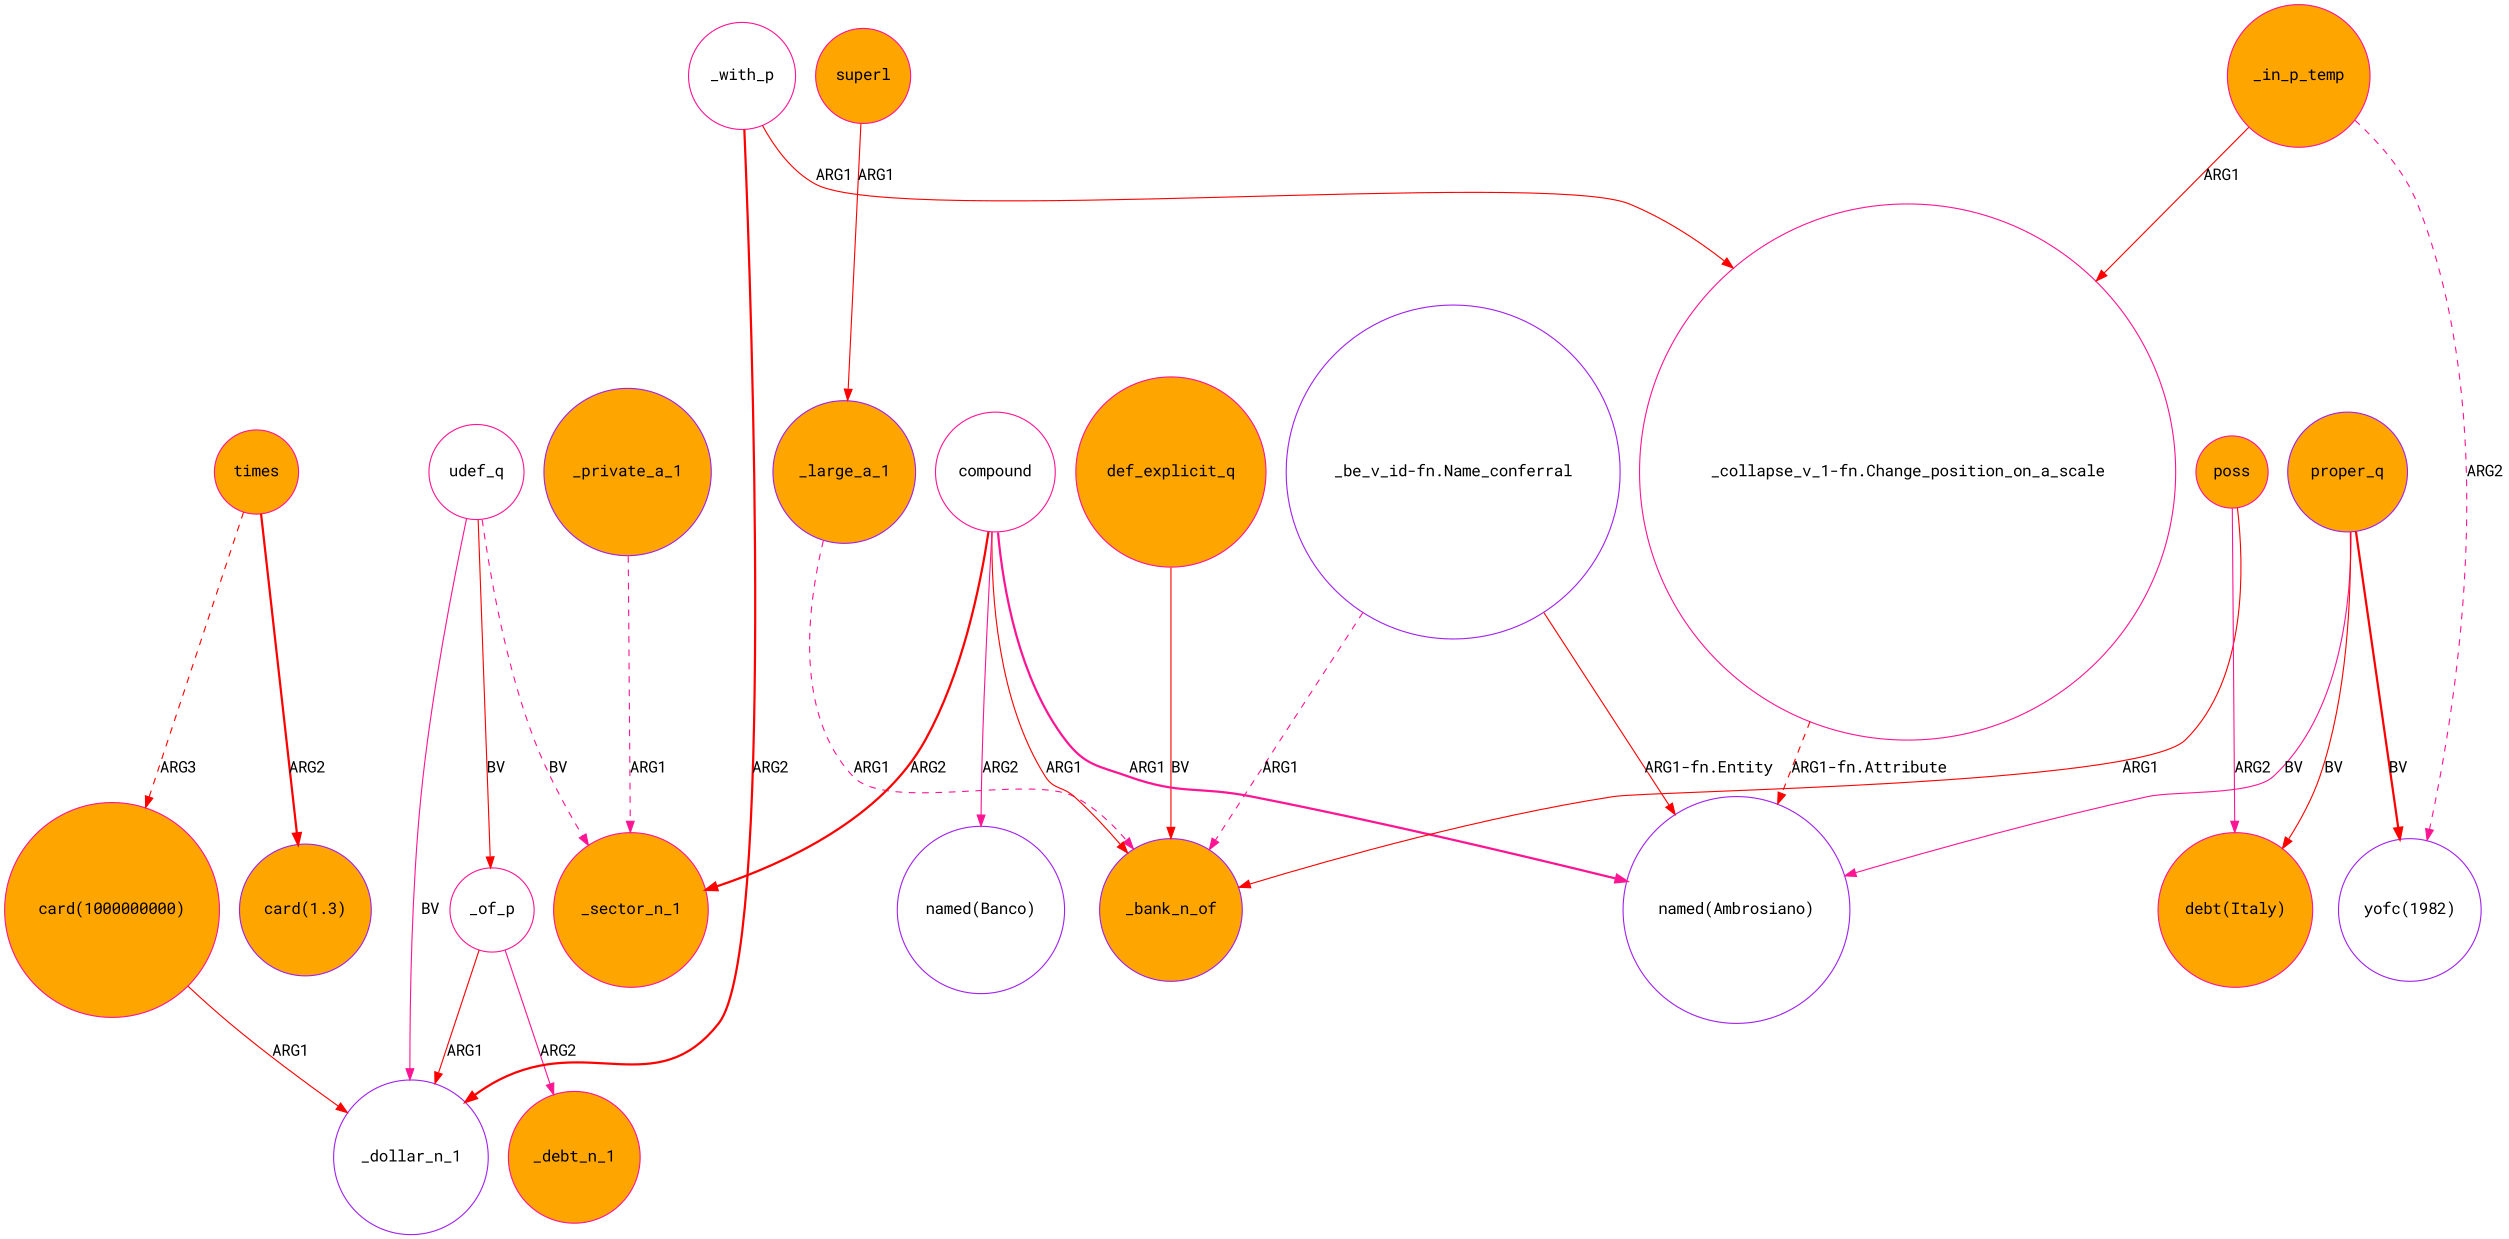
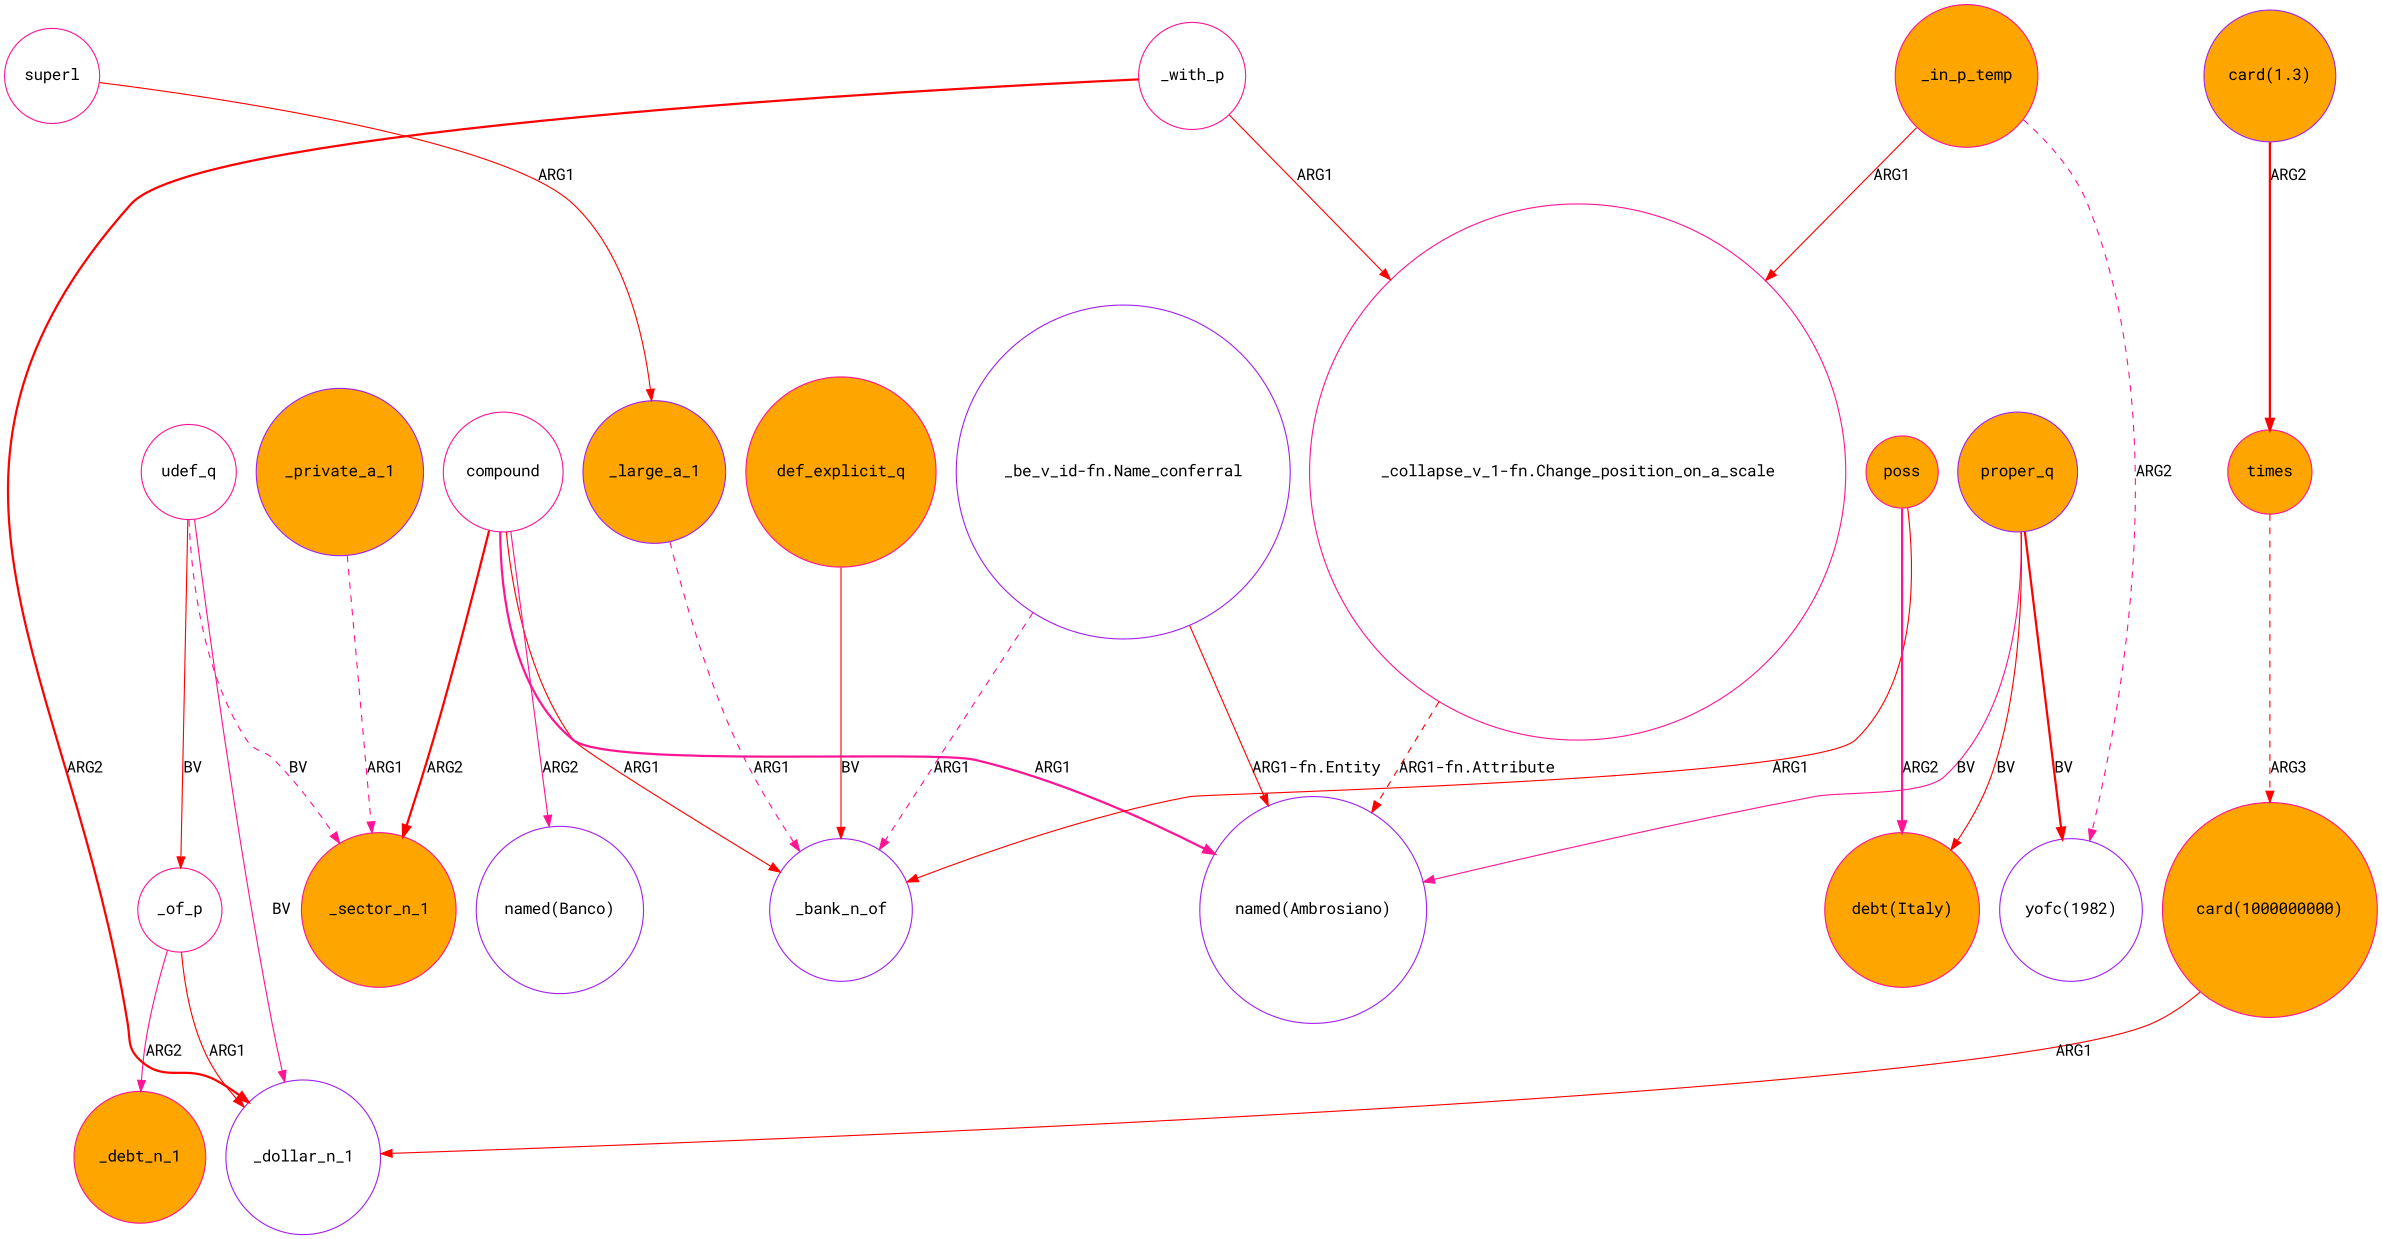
  digraph {
    fontname="Roboto Mono"
    node [color=deeppink fillcolor=white fontname="Roboto Mono" shape=circle style=filled]
    edge [color=red fontname="Roboto Mono" style=solid]
    _dollar_n_1 [color=purple]
    _of_p
    _debt_n_1 [fillcolor=orange]
    "card(1000000000)" [fillcolor=orange]
    times [fillcolor=orange]
    "card(1.3)" [color=purple fillcolor=orange]
    _large_a_1 [color=purple fillcolor=orange]
-   _bank_n_of [color=purple fillcolor=orange]
+   _bank_n_of [color=purple]
    def_explicit_q [fillcolor=orange]
    compound
    "named(Ambrosiano)" [color=purple]
    _sector_n_1 [fillcolor=orange]
    "named(Banco)" [color=purple]
    "_be_v_id-fn.Name_conferral" [color=purple]
    "_collapse_v_1-fn.Change_position_on_a_scale"
    proper_q [color=purple fillcolor=orange]
    "yofc(1982)" [color=purple]
    n18 [fillcolor=orange label="debt(Italy)"]
    _in_p_temp [fillcolor=orange]
    udef_q
    _private_a_1 [color=purple fillcolor=orange]
    poss [fillcolor=orange]
    _with_p
-   superl [fillcolor=orange]
+   superl
    _of_p -> _dollar_n_1 [label=ARG1]
    _of_p -> _debt_n_1 [color=deeppink label=ARG2]
    "card(1000000000)" -> _dollar_n_1 [label=ARG1]
    times -> "card(1000000000)" [label=ARG3 style=dashed]
-   times -> "card(1.3)" [label=ARG2 style=bold]
+   "card(1.3)" -> times [label=ARG2 style=bold]
    _large_a_1 -> _bank_n_of [color=deeppink label=ARG1 style=dashed]
    def_explicit_q -> _bank_n_of [label=BV]
    compound -> _bank_n_of [label=ARG1]
    compound -> "named(Ambrosiano)" [color=deeppink label=ARG1 style=bold]
    compound -> _sector_n_1 [label=ARG2 style=bold]
    compound -> "named(Banco)" [color=deeppink label=ARG2]
    "_be_v_id-fn.Name_conferral" -> _bank_n_of [color=deeppink label=ARG1 style=dashed]
    "_be_v_id-fn.Name_conferral" -> "named(Ambrosiano)" [label="ARG1-fn.Entity"]
    "_collapse_v_1-fn.Change_position_on_a_scale" -> "named(Ambrosiano)" [label="ARG1-fn.Attribute" style=dashed]
    proper_q -> "named(Ambrosiano)" [color=deeppink label=BV]
    proper_q -> "yofc(1982)" [label=BV style=bold]
    proper_q -> n18 [label=BV]
    _in_p_temp -> "_collapse_v_1-fn.Change_position_on_a_scale" [label=ARG1]
    _in_p_temp -> "yofc(1982)" [color=deeppink label=ARG2 style=dashed]
    udef_q -> _dollar_n_1 [color=deeppink label=BV]
    udef_q -> _of_p [label=BV]
    udef_q -> _sector_n_1 [color=deeppink label=BV style=dashed]
    _private_a_1 -> _sector_n_1 [color=deeppink label=ARG1 style=dashed]
    poss -> _bank_n_of [label=ARG1]
-   poss -> n18 [color=deeppink label=ARG2]
+   poss -> n18 [color=deeppink label=ARG2 style=bold]
    _with_p -> _dollar_n_1 [label=ARG2 style=bold]
    _with_p -> "_collapse_v_1-fn.Change_position_on_a_scale" [label=ARG1]
    superl -> _large_a_1 [label=ARG1]
  }
